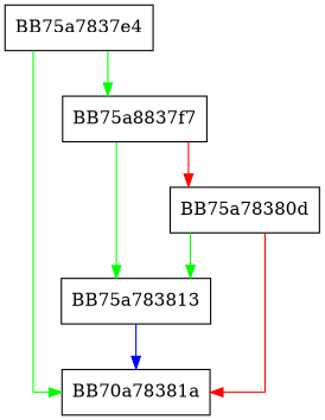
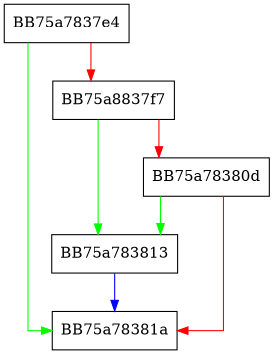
  digraph {
    splines=ortho
    node [shape=box]
    edge [color=green]
    BB75a7837e4
-   BB75a78381a [label=BB70a78381a]
+   BB75a78381a
    n3 [label=BB75a8837f7]
    BB75a783813
    BB75a78380d
    BB75a7837e4 -> BB75a78381a
-   BB75a7837e4 -> n3
+   BB75a7837e4 -> n3 [color=red]
    n3 -> BB75a783813
    n3 -> BB75a78380d [color=red]
    BB75a783813 -> BB75a78381a [color=blue]
    BB75a78380d -> BB75a78381a [color=red]
    BB75a78380d -> BB75a783813
  }
